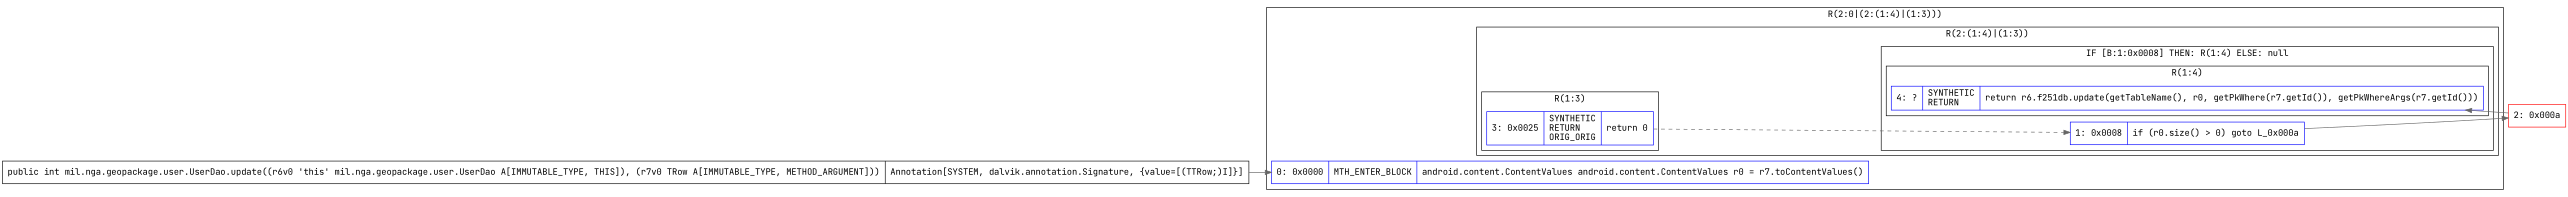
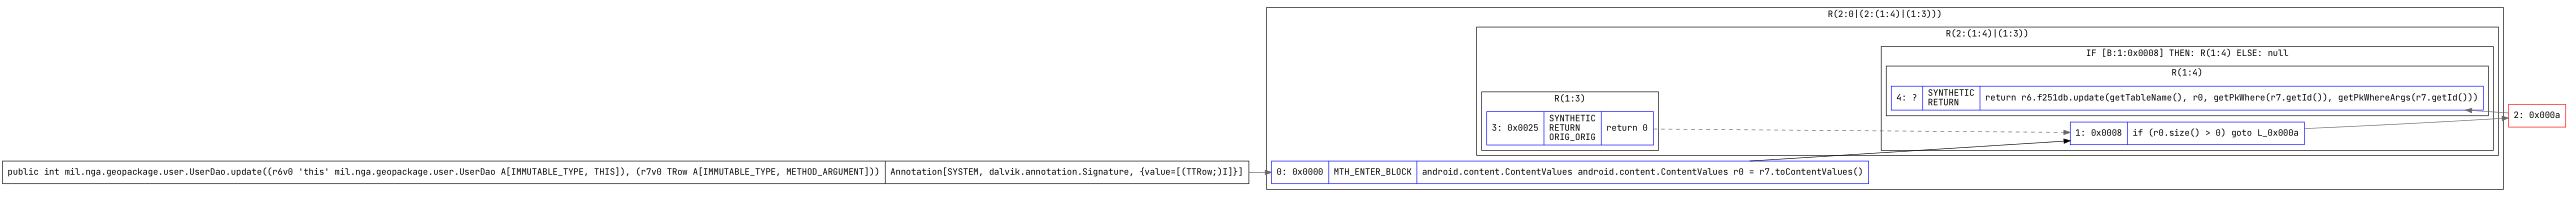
  digraph {
    fontname="JetBrains Mono"
    rankdir=LR
    node [color=blue fontname="JetBrains Mono" shape=record]
    edge [color=gray40 fontname="JetBrains Mono"]
    n1 [label="{4\:\ ?|SYNTHETIC\lRETURN\l|return r6.f251db.update(getTableName(), r0, getPkWhere(r7.getId()), getPkWhereArgs(r7.getId()))\l}"]
    n2 [label="{1\:\ 0x0008|if (r0.size() \> 0) goto L_0x000a\l}"]
    n3 [label="{3\:\ 0x0025|SYNTHETIC\lRETURN\lORIG_ORIG\l|return 0\l}"]
    n4 [label="{0\:\ 0x0000|MTH_ENTER_BLOCK\l|android.content.ContentValues android.content.ContentValues r0 = r7.toContentValues()\l}"]
    n5 [color=red label="{2\:\ 0x000a}"]
    n6 [label="{public int mil.nga.geopackage.user.UserDao.update((r6v0 'this' mil.nga.geopackage.user.UserDao A[IMMUTABLE_TYPE, THIS]), (r7v0 TRow A[IMMUTABLE_TYPE, METHOD_ARGUMENT]))  | Annotation[SYSTEM, dalvik.annotation.Signature, \{value=[(TTRow;)I]\}]\l}" color=""]
    subgraph cluster_1 {
      label="R(2:0|(2:(1:4)|(1:3)))"
      n4
      subgraph cluster_2 {
        label="R(2:(1:4)|(1:3))"
        subgraph cluster_3 {
          label="IF [B:1:0x0008] THEN: R(1:4) ELSE: null"
          n2
          subgraph cluster_4 {
            label="R(1:4)"
            n1
          }
        }
        subgraph cluster_5 {
          label="R(1:3)"
          n3
        }
      }
    }
    n2 -> n5
    n3 -> n2 [style=dashed]
+   n4 -> n2 [color=black]
    n5 -> n1
    n6 -> n4
  }
